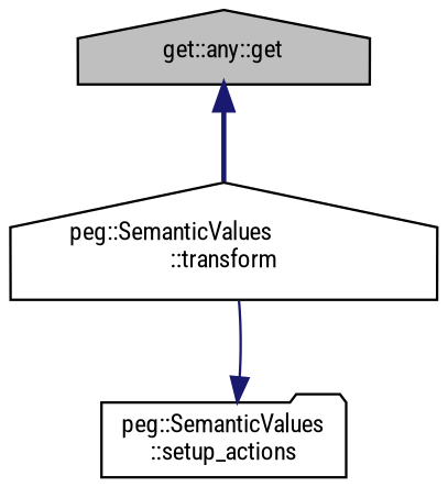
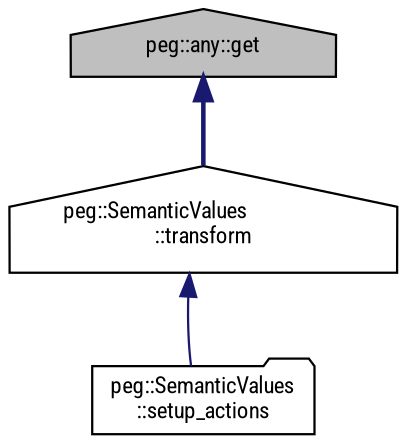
  digraph {
    fontname="Roboto Condensed"
    rankdir=TB
    node [color=black fillcolor=white fontname="Roboto Condensed" fontsize=10 shape=house style=filled]
    edge [color=midnightblue dir=back fontname="Roboto Condensed" fontsize=10 labelfontname=Helvetica labelfontsize=10]
-   n1 [fillcolor=grey75 fontcolor=black height=0.2 label="get::any::get" width=0.4]
+   n1 [fillcolor=grey75 fontcolor=black height=0.2 label="peg::any::get" width=0.4]
    n2 [height=0.2 label="peg::SemanticValues\l::transform" width=0.4]
    n3 [height=0.2 label="peg::SemanticValues\l::setup_actions" shape=folder width=0.4]
    n1 -> n2 [style=bold]
-   n3 -> n2 [style=solid]
+   n2 -> n3 [style=solid]
  }
